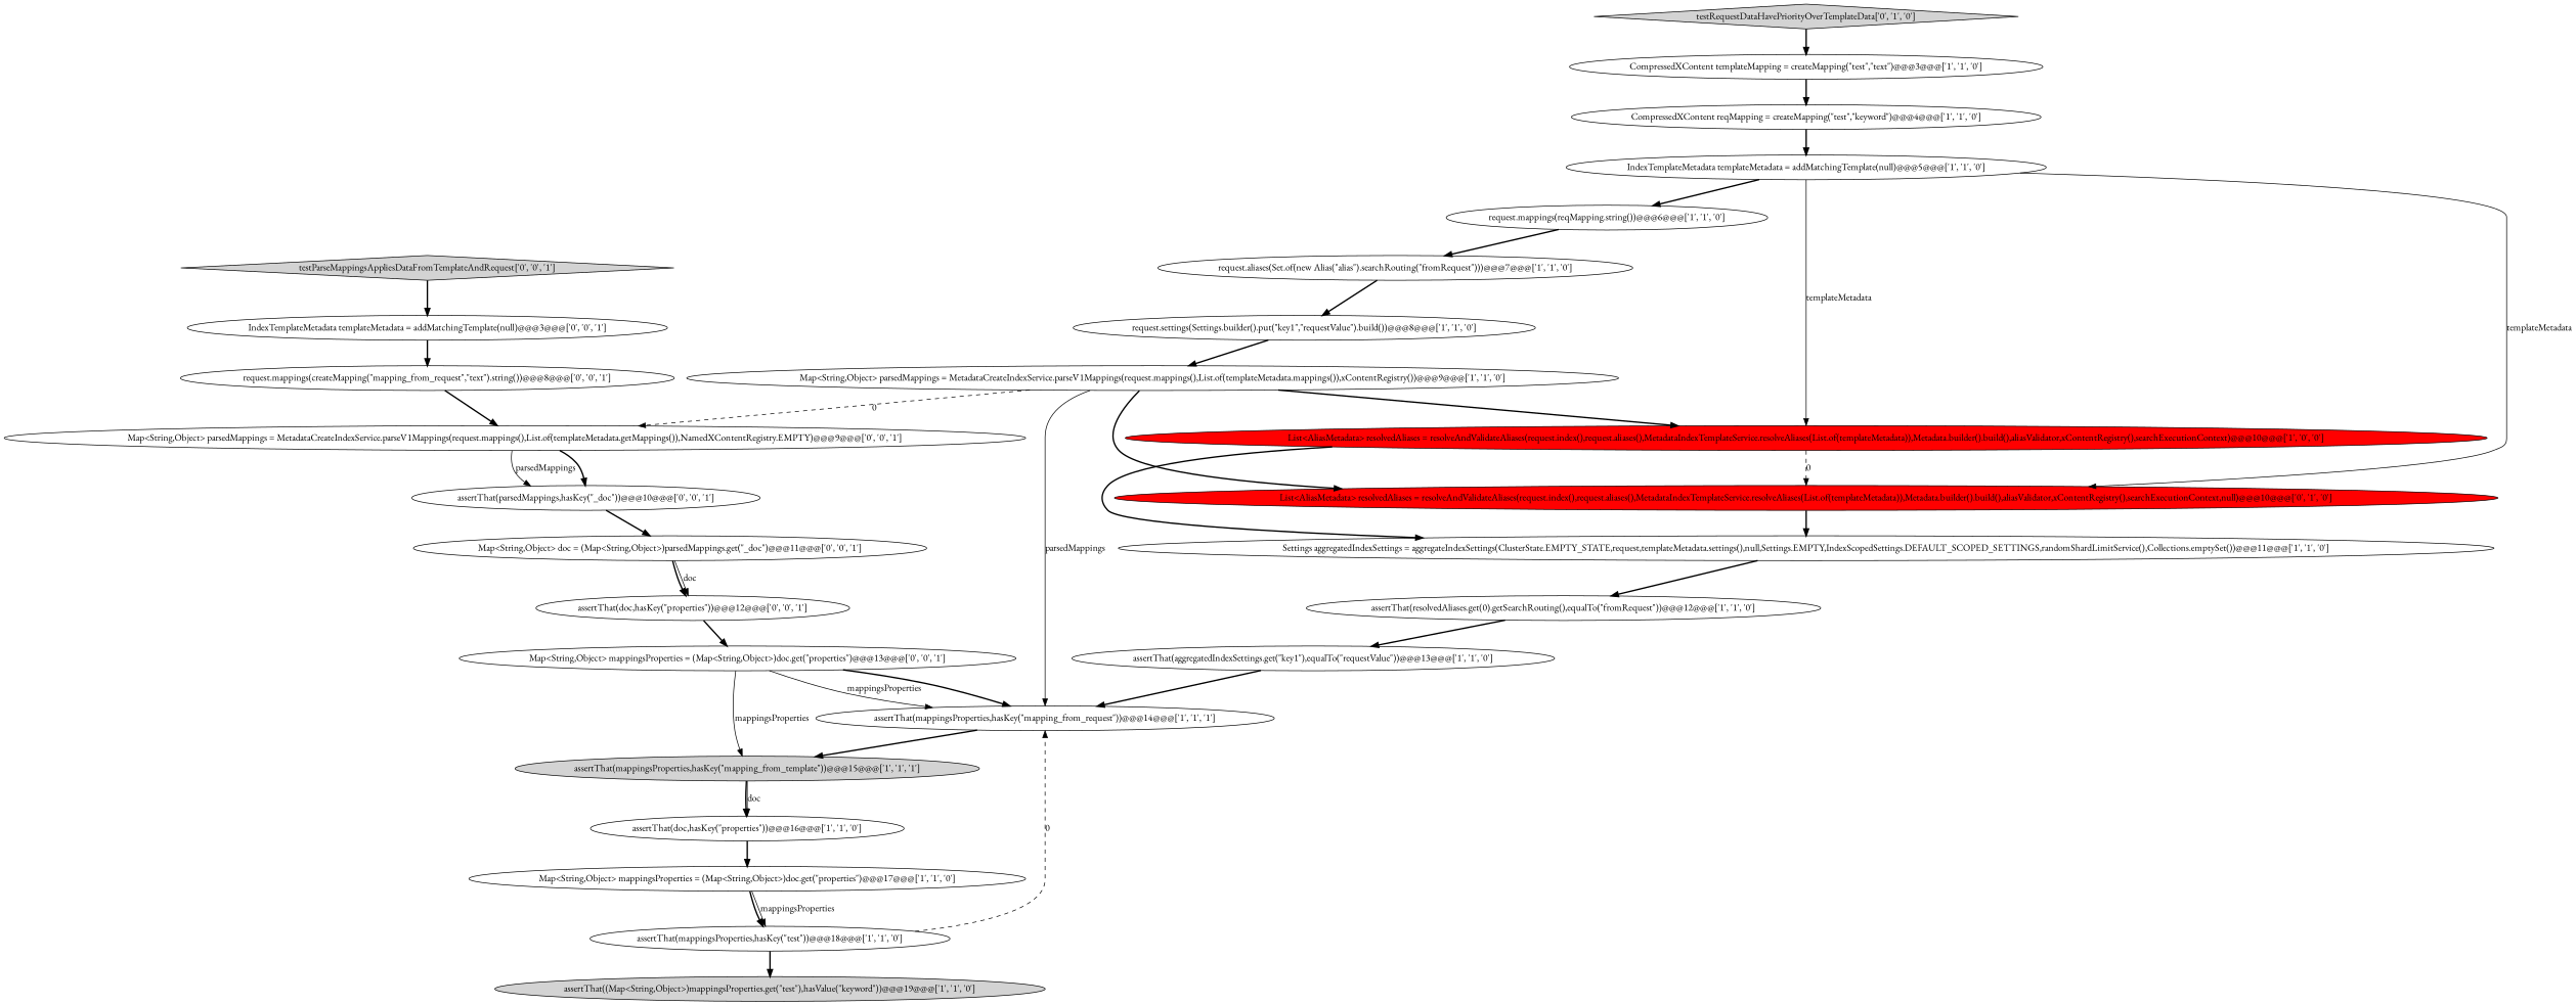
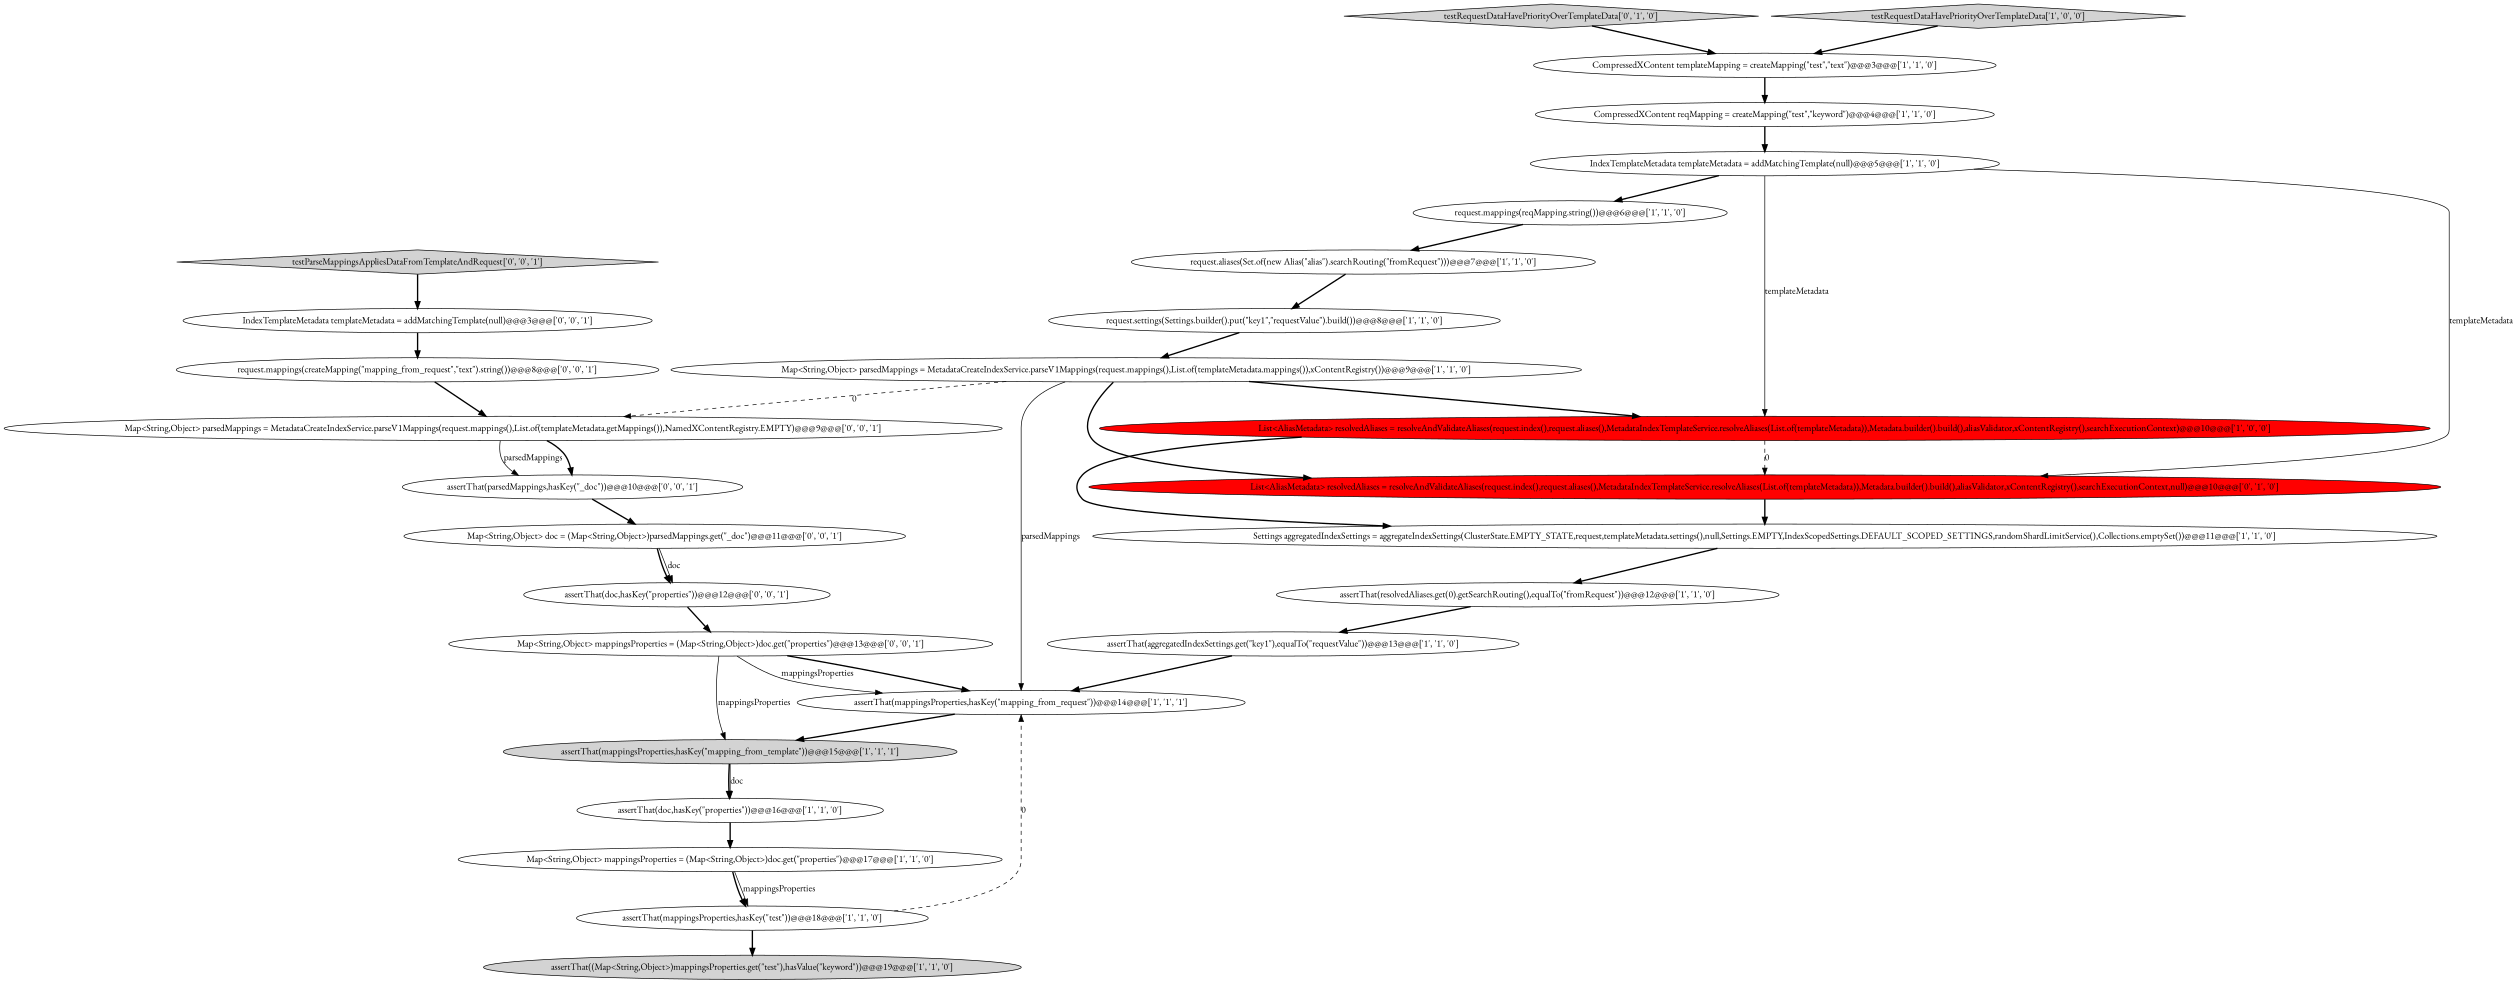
  digraph {
    fontname="EB Garamond"
    node [fillcolor=white shape=ellipse style=filled fontname="EB Garamond"]
    edge [style=bold fontname="EB Garamond"]
    n1 [label="CompressedXContent templateMapping = createMapping(\"test\",\"text\")@@@3@@@['1', '1', '0']"]
    n2 [label="CompressedXContent reqMapping = createMapping(\"test\",\"keyword\")@@@4@@@['1', '1', '0']"]
    n3 [label="assertThat(doc,hasKey(\"properties\"))@@@16@@@['1', '1', '0']"]
    n4 [label="Map<String,Object> mappingsProperties = (Map<String,Object>)doc.get(\"properties\")@@@17@@@['1', '1', '0']"]
    n5 [fillcolor=lightgray label="testRequestDataHavePriorityOverTemplateData['0', '1', '0']" shape=diamond]
    n6 [label="assertThat(aggregatedIndexSettings.get(\"key1\"),equalTo(\"requestValue\"))@@@13@@@['1', '1', '0']"]
    n7 [label="assertThat(mappingsProperties,hasKey(\"mapping_from_request\"))@@@14@@@['1', '1', '1']"]
    n8 [label="assertThat(parsedMappings,hasKey(\"_doc\"))@@@10@@@['0', '0', '1']"]
    n9 [label="Map<String,Object> doc = (Map<String,Object>)parsedMappings.get(\"_doc\")@@@11@@@['0', '0', '1']"]
    n10 [label="request.settings(Settings.builder().put(\"key1\",\"requestValue\").build())@@@8@@@['1', '1', '0']"]
    n11 [label="Map<String,Object> parsedMappings = MetadataCreateIndexService.parseV1Mappings(request.mappings(),List.of(templateMetadata.mappings()),xContentRegistry())@@@9@@@['1', '1', '0']"]
    n12 [label="request.aliases(Set.of(new Alias(\"alias\").searchRouting(\"fromRequest\")))@@@7@@@['1', '1', '0']"]
    n13 [fillcolor=red label="List<AliasMetadata> resolvedAliases = resolveAndValidateAliases(request.index(),request.aliases(),MetadataIndexTemplateService.resolveAliases(List.of(templateMetadata)),Metadata.builder().build(),aliasValidator,xContentRegistry(),searchExecutionContext)@@@10@@@['1', '0', '0']"]
    n14 [fillcolor=red label="List<AliasMetadata> resolvedAliases = resolveAndValidateAliases(request.index(),request.aliases(),MetadataIndexTemplateService.resolveAliases(List.of(templateMetadata)),Metadata.builder().build(),aliasValidator,xContentRegistry(),searchExecutionContext,null)@@@10@@@['0', '1', '0']"]
    n15 [label="Settings aggregatedIndexSettings = aggregateIndexSettings(ClusterState.EMPTY_STATE,request,templateMetadata.settings(),null,Settings.EMPTY,IndexScopedSettings.DEFAULT_SCOPED_SETTINGS,randomShardLimitService(),Collections.emptySet())@@@11@@@['1', '1', '0']"]
    n16 [fillcolor=lightgray label="assertThat((Map<String,Object>)mappingsProperties.get(\"test\"),hasValue(\"keyword\"))@@@19@@@['1', '1', '0']"]
    n17 [label="assertThat(mappingsProperties,hasKey(\"test\"))@@@18@@@['1', '1', '0']"]
    n18 [label="Map<String,Object> parsedMappings = MetadataCreateIndexService.parseV1Mappings(request.mappings(),List.of(templateMetadata.getMappings()),NamedXContentRegistry.EMPTY)@@@9@@@['0', '0', '1']"]
    n19 [label="request.mappings(createMapping(\"mapping_from_request\",\"text\").string())@@@8@@@['0', '0', '1']"]
    n20 [fillcolor=lightgray label="testParseMappingsAppliesDataFromTemplateAndRequest['0', '0', '1']" shape=diamond]
    n21 [label="IndexTemplateMetadata templateMetadata = addMatchingTemplate(null)@@@3@@@['0', '0', '1']"]
+   n22 [fillcolor=lightgray label="testRequestDataHavePriorityOverTemplateData['1', '0', '0']" shape=diamond]
    n23 [fillcolor=lightgray label="assertThat(mappingsProperties,hasKey(\"mapping_from_template\"))@@@15@@@['1', '1', '1']"]
    n24 [label="Map<String,Object> mappingsProperties = (Map<String,Object>)doc.get(\"properties\")@@@13@@@['0', '0', '1']"]
    n25 [label="assertThat(doc,hasKey(\"properties\"))@@@12@@@['0', '0', '1']"]
    n26 [label="assertThat(resolvedAliases.get(0).getSearchRouting(),equalTo(\"fromRequest\"))@@@12@@@['1', '1', '0']"]
    n27 [label="request.mappings(reqMapping.string())@@@6@@@['1', '1', '0']"]
    n28 [label="IndexTemplateMetadata templateMetadata = addMatchingTemplate(null)@@@5@@@['1', '1', '0']"]
    n1 -> n2
    n2 -> n28
    n3 -> n4
    n4 -> n17
    n4 -> n17 [label=mappingsProperties style=solid]
    n5 -> n1
    n6 -> n7
    n7 -> n23
    n8 -> n9
    n9 -> n25
    n9 -> n25 [label=doc style=solid]
    n10 -> n11
    n11 -> n7 [label=parsedMappings style=solid]
    n11 -> n13
    n11 -> n14
    n11 -> n18 [label=0 style=dashed]
    n12 -> n10
    n13 -> n14 [label=0 style=dashed]
    n13 -> n15
    n14 -> n15
    n15 -> n26
    n17 -> n7 [label=0 style=dashed]
    n17 -> n16
    n18 -> n8 [label=parsedMappings style=solid]
    n18 -> n8
    n19 -> n18
    n20 -> n21
    n21 -> n19
+   n22 -> n1
    n23 -> n3
    n23 -> n3 [label=doc style=solid]
    n24 -> n7
    n24 -> n7 [label=mappingsProperties style=solid]
    n24 -> n23 [label=mappingsProperties style=solid]
    n25 -> n24
    n26 -> n6
    n27 -> n12
    n28 -> n13 [label=templateMetadata style=solid]
    n28 -> n14 [label=templateMetadata style=solid]
    n28 -> n27
  }
